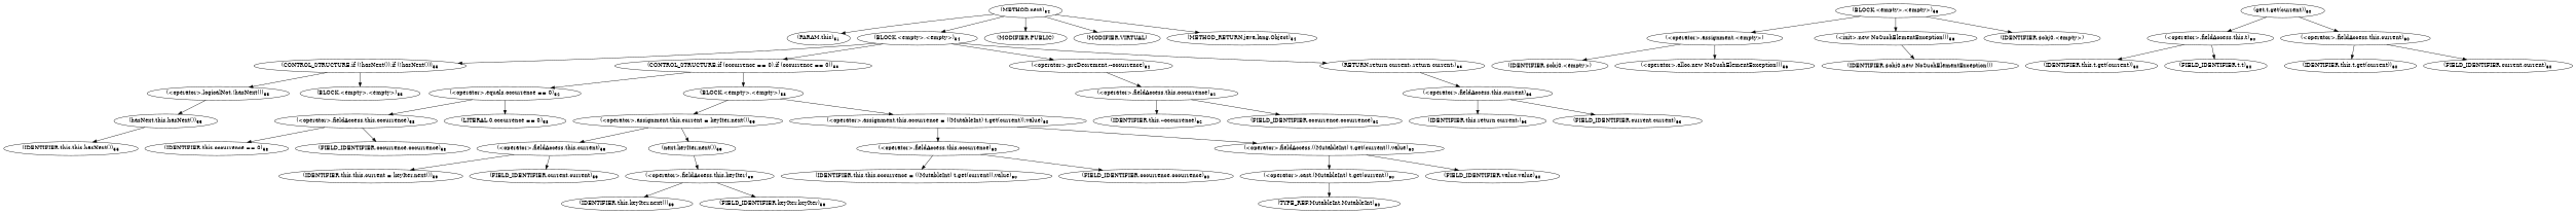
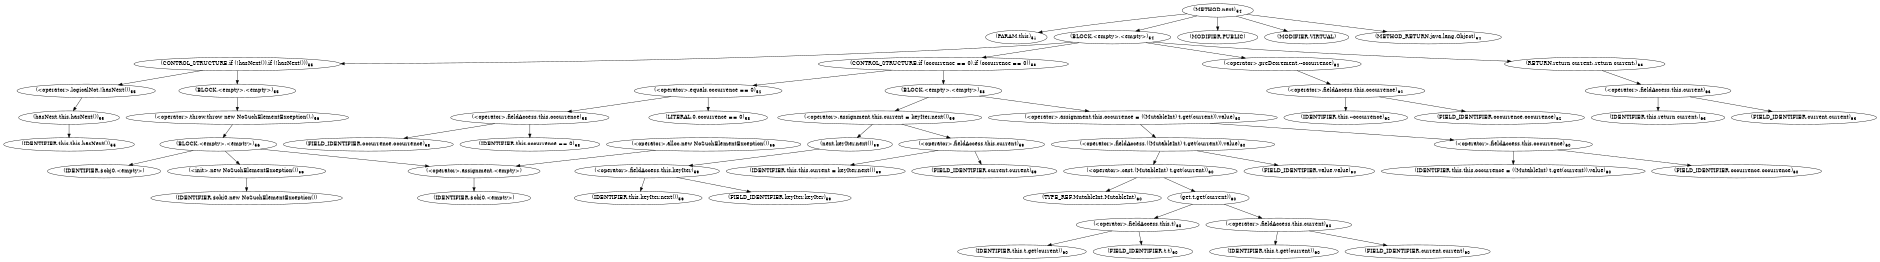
  digraph {
    n1 [label=<(METHOD,next)<SUB>54</SUB>>]
    n2 [label=<(PARAM,this)<SUB>51</SUB>>]
    n3 [label=<(BLOCK,&lt;empty&gt;,&lt;empty&gt;)<SUB>54</SUB>>]
    n4 [label=<(MODIFIER,PUBLIC)>]
    n5 [label=<(MODIFIER,VIRTUAL)>]
    n6 [label=<(METHOD_RETURN,java.lang.Object)<SUB>54</SUB>>]
    n7 [label=<(CONTROL_STRUCTURE,if (!hasNext()),if (!hasNext()))<SUB>55</SUB>>]
    n8 [label=<(CONTROL_STRUCTURE,if (occurrence == 0),if (occurrence == 0))<SUB>58</SUB>>]
    n9 [label=<(&lt;operator&gt;.preDecrement,--occurrence)<SUB>62</SUB>>]
    n10 [label=<(RETURN,return current;,return current;)<SUB>63</SUB>>]
    n11 [label=<(&lt;operator&gt;.logicalNot,!hasNext())<SUB>55</SUB>>]
    n12 [label=<(BLOCK,&lt;empty&gt;,&lt;empty&gt;)<SUB>55</SUB>>]
    n13 [label=<(&lt;operator&gt;.equals,occurrence == 0)<SUB>52</SUB>>]
    n14 [label=<(BLOCK,&lt;empty&gt;,&lt;empty&gt;)<SUB>58</SUB>>]
    n15 [label=<(&lt;operator&gt;.fieldAccess,this.occurrence)<SUB>62</SUB>>]
    n16 [label=<(&lt;operator&gt;.fieldAccess,this.current)<SUB>63</SUB>>]
    n17 [label=<(hasNext,this.hasNext())<SUB>55</SUB>>]
+   n18 [label=<(&lt;operator&gt;.throw,throw new NoSuchElementException();)<SUB>56</SUB>>]
    n19 [label=<(IDENTIFIER,this,this.hasNext())<SUB>55</SUB>>]
    n20 [label=<(BLOCK,&lt;empty&gt;,&lt;empty&gt;)<SUB>56</SUB>>]
    n21 [label=<(&lt;operator&gt;.assignment,&lt;empty&gt;)>]
    n22 [label=<(&lt;init&gt;,new NoSuchElementException())<SUB>56</SUB>>]
    n23 [label=<(IDENTIFIER,$obj0,&lt;empty&gt;)>]
    n24 [label=<(IDENTIFIER,$obj0,&lt;empty&gt;)>]
    n25 [label=<(&lt;operator&gt;.alloc,new NoSuchElementException())<SUB>56</SUB>>]
    n26 [label=<(IDENTIFIER,$obj0,new NoSuchElementException())>]
    n27 [label=<(&lt;operator&gt;.fieldAccess,this.occurrence)<SUB>58</SUB>>]
    n28 [label=<(LITERAL,0,occurrence == 0)<SUB>58</SUB>>]
    n29 [label=<(&lt;operator&gt;.assignment,this.current = keyIter.next())<SUB>59</SUB>>]
    n30 [label=<(&lt;operator&gt;.assignment,this.occurrence = ((MutableInt) t.get(current)).value)<SUB>60</SUB>>]
    n31 [label=<(IDENTIFIER,this,occurrence == 0)<SUB>58</SUB>>]
    n32 [label=<(FIELD_IDENTIFIER,occurrence,occurrence)<SUB>58</SUB>>]
    n33 [label=<(&lt;operator&gt;.fieldAccess,this.current)<SUB>59</SUB>>]
    n34 [label=<(next,keyIter.next())<SUB>59</SUB>>]
    n35 [label=<(&lt;operator&gt;.fieldAccess,this.occurrence)<SUB>60</SUB>>]
    n36 [label=<(&lt;operator&gt;.fieldAccess,((MutableInt) t.get(current)).value)<SUB>60</SUB>>]
    n37 [label=<(IDENTIFIER,this,this.current = keyIter.next())<SUB>59</SUB>>]
    n38 [label=<(FIELD_IDENTIFIER,current,current)<SUB>59</SUB>>]
    n39 [label=<(&lt;operator&gt;.fieldAccess,this.keyIter)<SUB>59</SUB>>]
    n40 [label=<(IDENTIFIER,this,keyIter.next())<SUB>59</SUB>>]
    n41 [label=<(FIELD_IDENTIFIER,keyIter,keyIter)<SUB>59</SUB>>]
    n42 [label=<(IDENTIFIER,this,this.occurrence = ((MutableInt) t.get(current)).value)<SUB>60</SUB>>]
    n43 [label=<(FIELD_IDENTIFIER,occurrence,occurrence)<SUB>60</SUB>>]
    n44 [label=<(&lt;operator&gt;.cast,(MutableInt) t.get(current))<SUB>60</SUB>>]
    n45 [label=<(FIELD_IDENTIFIER,value,value)<SUB>60</SUB>>]
    n46 [label=<(TYPE_REF,MutableInt,MutableInt)<SUB>60</SUB>>]
    n47 [label=<(get,t.get(current))<SUB>60</SUB>>]
    n48 [label=<(&lt;operator&gt;.fieldAccess,this.t)<SUB>60</SUB>>]
    n49 [label=<(&lt;operator&gt;.fieldAccess,this.current)<SUB>60</SUB>>]
    n50 [label=<(IDENTIFIER,this,t.get(current))<SUB>60</SUB>>]
    n51 [label=<(FIELD_IDENTIFIER,t,t)<SUB>60</SUB>>]
    n52 [label=<(IDENTIFIER,this,t.get(current))<SUB>60</SUB>>]
    n53 [label=<(FIELD_IDENTIFIER,current,current)<SUB>60</SUB>>]
    n54 [label=<(IDENTIFIER,this,--occurrence)<SUB>62</SUB>>]
    n55 [label=<(FIELD_IDENTIFIER,occurrence,occurrence)<SUB>62</SUB>>]
    n56 [label=<(IDENTIFIER,this,return current;)<SUB>63</SUB>>]
    n57 [label=<(FIELD_IDENTIFIER,current,current)<SUB>63</SUB>>]
    n1 -> n2
    n1 -> n3
    n1 -> n4
    n1 -> n5
    n1 -> n6
    n3 -> n7
    n3 -> n8
    n3 -> n9
    n3 -> n10
    n7 -> n11
    n7 -> n12
    n8 -> n13
    n8 -> n14
    n9 -> n15
    n10 -> n16
    n11 -> n17
+   n12 -> n18
    n13 -> n27
    n13 -> n28
    n14 -> n29
    n14 -> n30
    n15 -> n54
    n15 -> n55
    n16 -> n56
    n16 -> n57
    n17 -> n19
+   n18 -> n20
    n20 -> n21
    n20 -> n22
    n20 -> n23
    n21 -> n24
-   n21 -> n25
+   n25 -> n21
    n22 -> n26
    n27 -> n31
    n27 -> n32
    n29 -> n33
    n29 -> n34
    n30 -> n35
    n30 -> n36
    n33 -> n37
    n33 -> n38
    n34 -> n39
    n35 -> n42
    n35 -> n43
    n36 -> n44
    n36 -> n45
    n39 -> n40
    n39 -> n41
    n44 -> n46
+   n44 -> n47
    n47 -> n48
    n47 -> n49
    n48 -> n50
    n48 -> n51
    n49 -> n52
    n49 -> n53
  }
